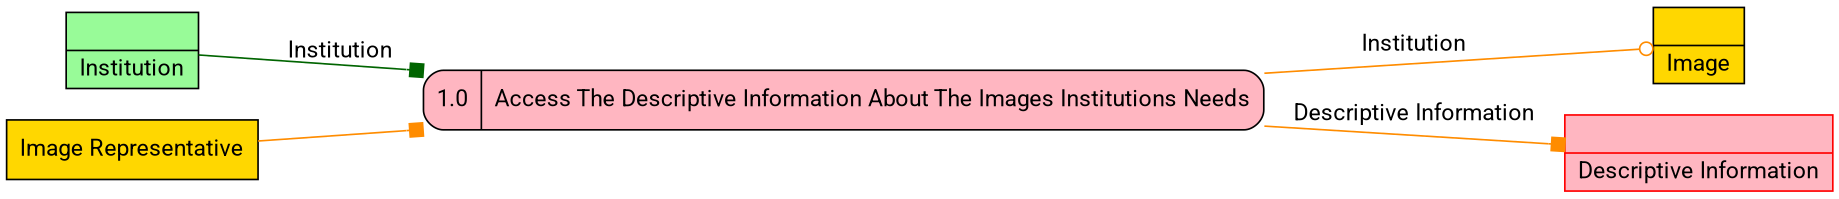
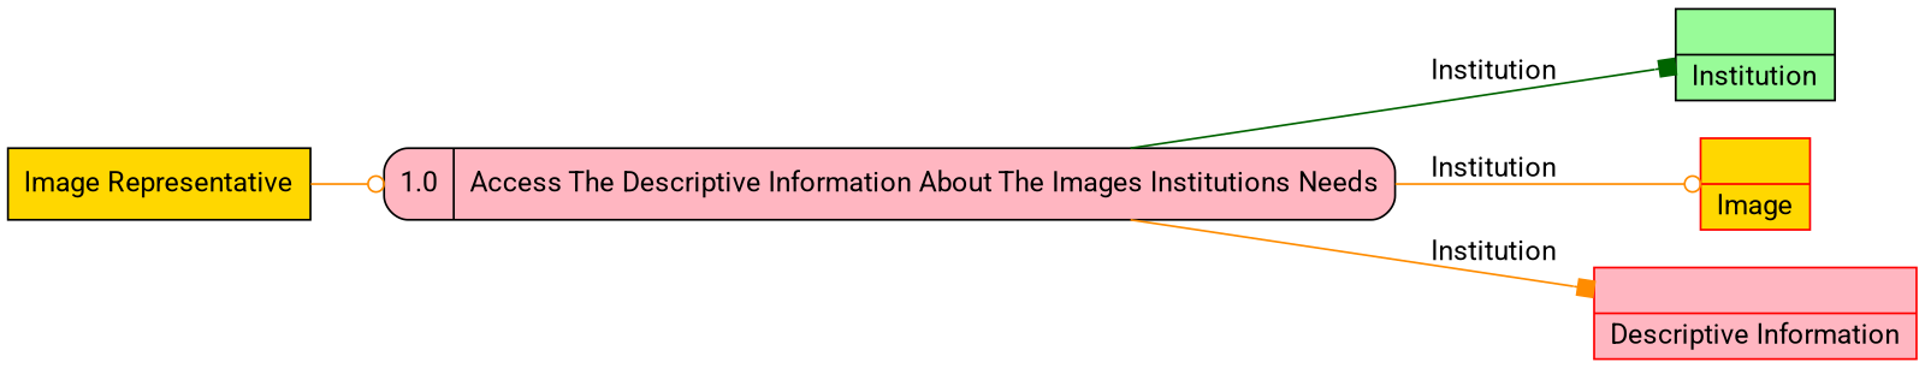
  digraph {
    fontname=Roboto
    rankdir=LR
    node [fillcolor=gold fontname=Roboto shape=record style=filled]
    edge [arrowhead=odot color=darkorange fontname=Roboto]
    n1 [fillcolor=palegreen label="<f0>  |<f1> Institution "]
-   n2 [color=black label="<f0>  |<f1> Image "]
+   n2 [color=red label="<f0>  |<f1> Image "]
    n3 [color=red fillcolor=lightpink label="<f0>  |<f1> Descriptive Information "]
    n4 [label="Image Representative" shape=box]
    n5 [fillcolor=lightpink label="{<f0> 1.0|<f1> Access The Descriptive Information About The Images Institutions Needs }" shape=Mrecord]
-   n4 -> n5 [arrowhead=box]
-   n1 -> n5 [arrowhead=box color=darkgreen label=Institution]
+   n4 -> n5
+   n5 -> n1 [arrowhead=box color=darkgreen label=Institution]
    n5 -> n2 [label=Institution]
-   n5 -> n3 [arrowhead=box label="Descriptive Information"]
+   n5 -> n3 [arrowhead=box label=Institution]
  }
